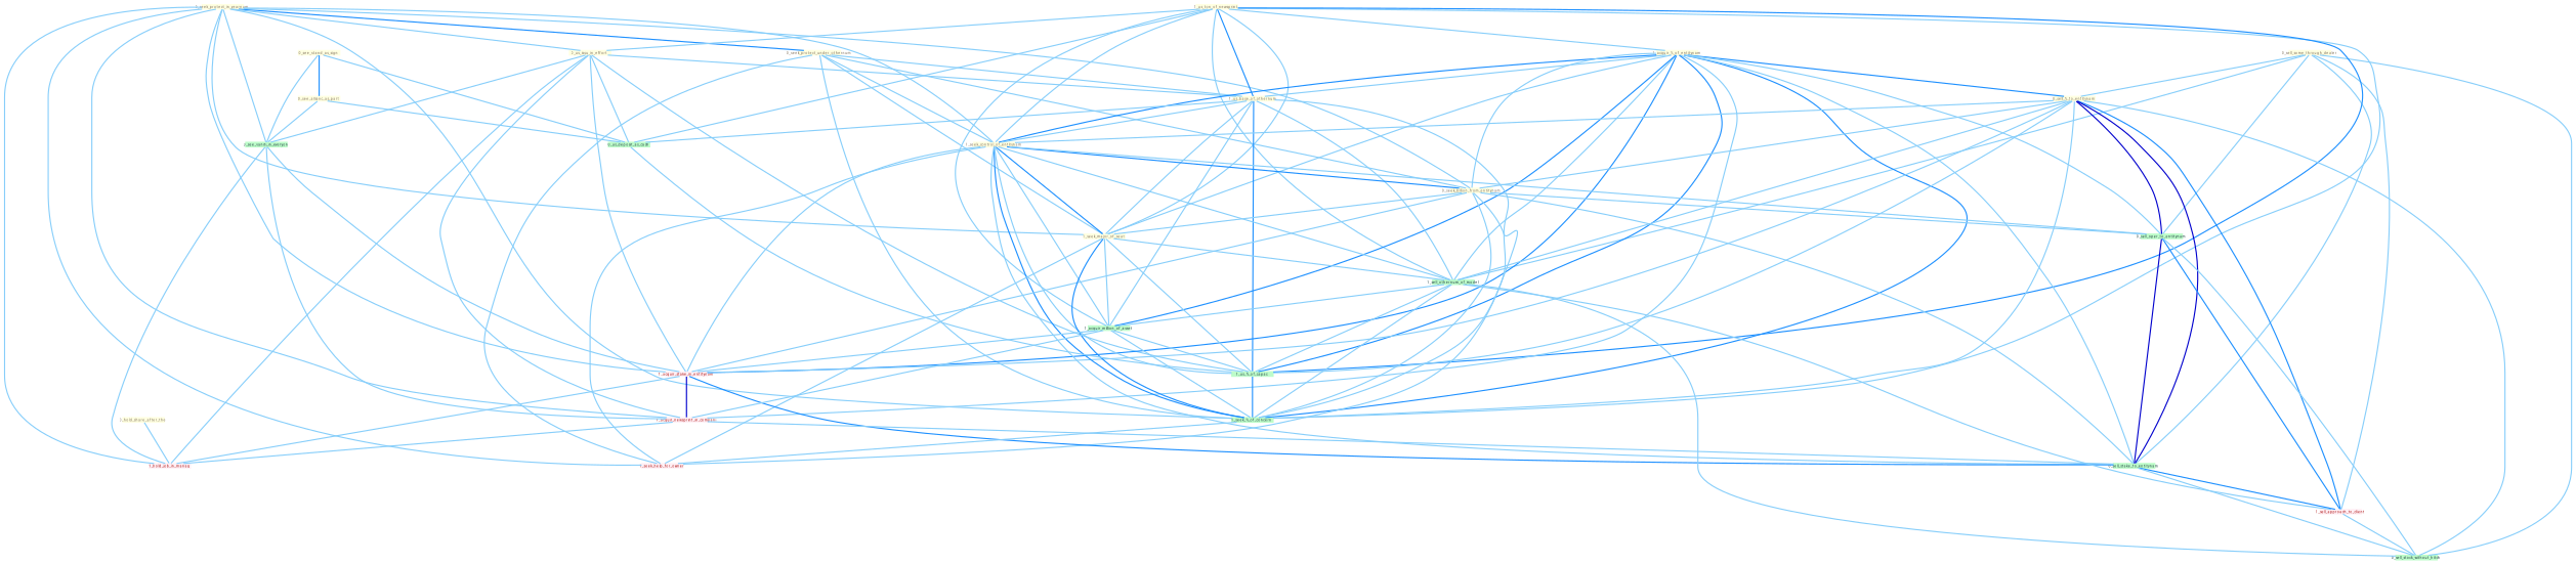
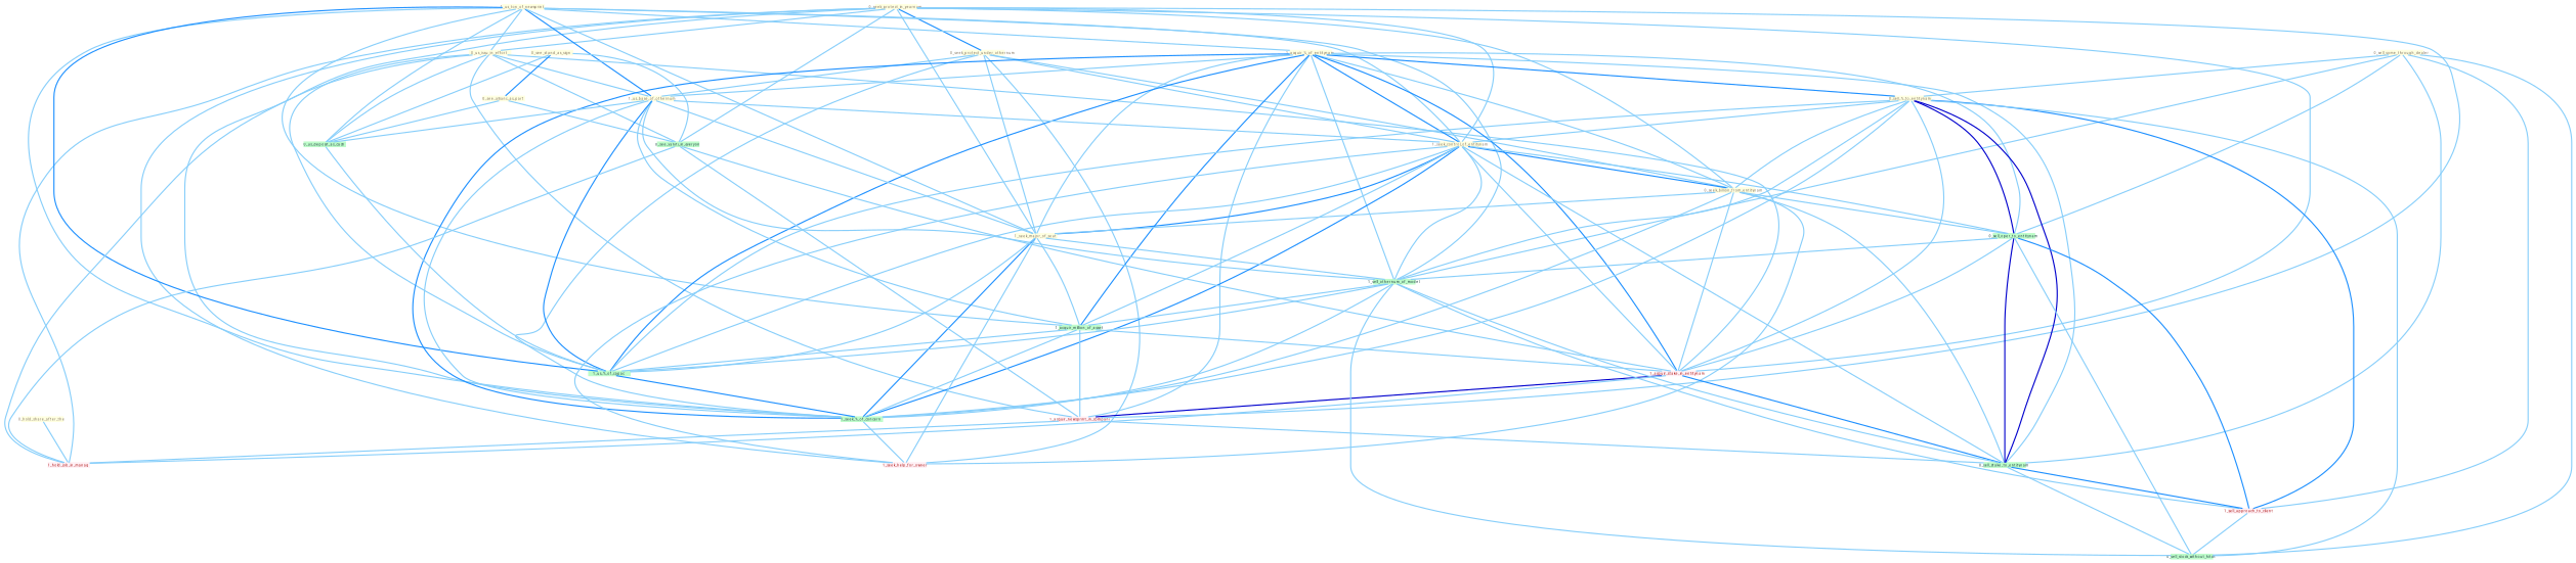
  graph {
    fontname="Roboto Condensed"
    node [color="#ffffe0" fixedsize=true fontcolor="#8b7d6b" fontname="Roboto Condensed" fontsize=4 shape=polygon style=filled]
    edge [color="#87cefa" fontname="Roboto Condensed" w=1]
    "0_seek_protect_in_yearnum " [height=.06 width=.5]
    "0_sell_some_through_dealer " [height=.06 width=.5]
    "0_seek_protect_under_othernum " [height=.06 width=.5]
    "1_us_ton_of_newsprint " [height=.06 width=.5]
    "0_us_issu_in_effort " [height=.06 width=.5]
    "1_acquir_%_of_entitynam " [height=.06 width=.5]
    "0_hold_share_after_the " [height=.06 width=.5]
    "1_us_base_of_othernum " [height=.06 width=.5]
    "0_sell_%_to_entitynam " [height=.06 width=.5]
    "1_seek_control_of_entitynam " [height=.06 width=.5]
    "0_see_stand_as_sign " [height=.06 width=.5]
    "0_seek_billion_from_entitynam " [height=.06 width=.5]
    "0_see_allianc_as_part " [height=.06 width=.5]
    "1_seek_major_of_seat " [height=.06 width=.5]
    "1_acquir_stake_in_entitynam " [color="#fff0f5" fontcolor="#b22222" height=.06 width=.5]
    n16 [color="#fff0f5" fontcolor="#b22222" height=.06 label="1_acquir_newsprint_in_compani" width=.5]
    "1_sell_approach_to_client " [color="#fff0f5" fontcolor="#b22222" height=.06 width=.5]
    "1_hold_job_in_manag " [color="#fff0f5" fontcolor="#b22222" height=.06 width=.5]
    "1_seek_help_for_owner " [color="#fff0f5" fontcolor="#b22222" height=.06 width=.5]
    "0_see_vaniti_in_everyon " [color="#BDFCC9" fontcolor="#2f4f4f" height=.06 width=.5]
    "1_seek_%_of_concern " [color="#BDFCC9" fontcolor="#2f4f4f" height=.06 width=.5]
    "0_sell_oper_to_entitynam " [color="#BDFCC9" fontcolor="#2f4f4f" height=.06 width=.5]
    "1_sell_othernum_of_model " [color="#BDFCC9" fontcolor="#2f4f4f" height=.06 width=.5]
    "0_sell_stake_to_entitynam " [color="#BDFCC9" fontcolor="#2f4f4f" height=.06 width=.5]
    "0_sell_stock_without_hitch " [color="#BDFCC9" fontcolor="#2f4f4f" height=.06 width=.5]
    "1_acquir_million_of_asset " [color="#BDFCC9" fontcolor="#2f4f4f" height=.06 width=.5]
    "0_us_deposit_as_cach " [color="#BDFCC9" fontcolor="#2f4f4f" height=.06 width=.5]
    "1_us_%_of_capac " [color="#BDFCC9" fontcolor="#2f4f4f" height=.06 width=.5]
    subgraph sub_1 {
      "0_seek_protect_in_yearnum "
      "0_sell_some_through_dealer "
      "0_seek_protect_under_othernum "
      "1_us_ton_of_newsprint "
      "0_us_issu_in_effort "
      "1_acquir_%_of_entitynam "
      "0_hold_share_after_the "
      "1_us_base_of_othernum "
      "0_sell_%_to_entitynam "
      "1_seek_control_of_entitynam "
      "0_see_stand_as_sign "
      "0_seek_billion_from_entitynam "
      "0_see_allianc_as_part "
      "1_seek_major_of_seat "
    }
    subgraph sub_2 {
      "1_acquir_stake_in_entitynam "
      n16
      "1_sell_approach_to_client "
      "1_hold_job_in_manag "
      "1_seek_help_for_owner "
    }
    "0_seek_protect_in_yearnum " -- "0_seek_protect_under_othernum " [color="#1e90ff" w=2]
    "0_seek_protect_in_yearnum " -- "0_us_issu_in_effort "
    "0_seek_protect_in_yearnum " -- "1_seek_control_of_entitynam "
    "0_seek_protect_in_yearnum " -- "0_seek_billion_from_entitynam "
    "0_seek_protect_in_yearnum " -- "1_seek_major_of_seat "
    "0_seek_protect_in_yearnum " -- "1_acquir_stake_in_entitynam "
    "0_seek_protect_in_yearnum " -- n16
    "0_seek_protect_in_yearnum " -- "1_hold_job_in_manag "
    "0_seek_protect_in_yearnum " -- "1_seek_help_for_owner "
    "0_seek_protect_in_yearnum " -- "0_see_vaniti_in_everyon "
    "0_seek_protect_in_yearnum " -- "1_seek_%_of_concern "
    "0_sell_some_through_dealer " -- "0_sell_%_to_entitynam "
    "0_sell_some_through_dealer " -- "1_sell_approach_to_client "
    "0_sell_some_through_dealer " -- "0_sell_oper_to_entitynam "
    "0_sell_some_through_dealer " -- "1_sell_othernum_of_model "
    "0_sell_some_through_dealer " -- "0_sell_stake_to_entitynam "
    "0_sell_some_through_dealer " -- "0_sell_stock_without_hitch "
    "0_seek_protect_under_othernum " -- "1_us_base_of_othernum "
    "0_seek_protect_under_othernum " -- "1_seek_control_of_entitynam "
    "0_seek_protect_under_othernum " -- "0_seek_billion_from_entitynam "
    "0_seek_protect_under_othernum " -- "1_seek_major_of_seat "
    "0_seek_protect_under_othernum " -- "1_seek_help_for_owner "
    "0_seek_protect_under_othernum " -- "1_seek_%_of_concern "
    "1_us_ton_of_newsprint " -- "0_us_issu_in_effort "
    "1_us_ton_of_newsprint " -- "1_acquir_%_of_entitynam "
    "1_us_ton_of_newsprint " -- "1_us_base_of_othernum " [color="#1e90ff" w=2]
    "1_us_ton_of_newsprint " -- "1_seek_control_of_entitynam "
    "1_us_ton_of_newsprint " -- "1_seek_major_of_seat "
    "1_us_ton_of_newsprint " -- "1_seek_%_of_concern "
    "1_us_ton_of_newsprint " -- "1_sell_othernum_of_model "
    "1_us_ton_of_newsprint " -- "1_acquir_million_of_asset "
    "1_us_ton_of_newsprint " -- "0_us_deposit_as_cach "
    "1_us_ton_of_newsprint " -- "1_us_%_of_capac " [color="#1e90ff" w=2]
    "0_us_issu_in_effort " -- "1_us_base_of_othernum "
    "0_us_issu_in_effort " -- "1_acquir_stake_in_entitynam "
    "0_us_issu_in_effort " -- n16
    "0_us_issu_in_effort " -- "1_hold_job_in_manag "
    "0_us_issu_in_effort " -- "0_see_vaniti_in_everyon "
    "0_us_issu_in_effort " -- "0_us_deposit_as_cach "
    "0_us_issu_in_effort " -- "1_us_%_of_capac "
    "1_acquir_%_of_entitynam " -- "1_us_base_of_othernum "
    "1_acquir_%_of_entitynam " -- "0_sell_%_to_entitynam " [color="#1e90ff" w=2]
    "1_acquir_%_of_entitynam " -- "1_seek_control_of_entitynam " [color="#1e90ff" w=2]
    "1_acquir_%_of_entitynam " -- "0_seek_billion_from_entitynam "
    "1_acquir_%_of_entitynam " -- "1_seek_major_of_seat "
    "1_acquir_%_of_entitynam " -- "1_acquir_stake_in_entitynam " [color="#1e90ff" w=2]
    "1_acquir_%_of_entitynam " -- n16
    "1_acquir_%_of_entitynam " -- "1_seek_%_of_concern " [color="#1e90ff" w=2]
    "1_acquir_%_of_entitynam " -- "0_sell_oper_to_entitynam "
    "1_acquir_%_of_entitynam " -- "1_sell_othernum_of_model "
    "1_acquir_%_of_entitynam " -- "0_sell_stake_to_entitynam "
    "1_acquir_%_of_entitynam " -- "1_acquir_million_of_asset " [color="#1e90ff" w=2]
    "1_acquir_%_of_entitynam " -- "1_us_%_of_capac " [color="#1e90ff" w=2]
    "0_hold_share_after_the " -- "1_hold_job_in_manag "
    "1_us_base_of_othernum " -- "1_seek_control_of_entitynam "
    "1_us_base_of_othernum " -- "1_seek_major_of_seat "
    "1_us_base_of_othernum " -- "1_seek_%_of_concern "
    "1_us_base_of_othernum " -- "1_sell_othernum_of_model "
    "1_us_base_of_othernum " -- "1_acquir_million_of_asset "
    "1_us_base_of_othernum " -- "0_us_deposit_as_cach "
    "1_us_base_of_othernum " -- "1_us_%_of_capac " [color="#1e90ff" w=2]
    "0_sell_%_to_entitynam " -- "1_seek_control_of_entitynam "
    "0_sell_%_to_entitynam " -- "0_seek_billion_from_entitynam "
    "0_sell_%_to_entitynam " -- "1_acquir_stake_in_entitynam "
    "0_sell_%_to_entitynam " -- "1_sell_approach_to_client " [color="#1e90ff" w=2]
    "0_sell_%_to_entitynam " -- "1_seek_%_of_concern "
    "0_sell_%_to_entitynam " -- "0_sell_oper_to_entitynam " [color="#0000cd" w=3]
    "0_sell_%_to_entitynam " -- "1_sell_othernum_of_model "
    "0_sell_%_to_entitynam " -- "0_sell_stake_to_entitynam " [color="#0000cd" w=3]
    "0_sell_%_to_entitynam " -- "0_sell_stock_without_hitch "
    "0_sell_%_to_entitynam " -- "1_us_%_of_capac "
    "1_seek_control_of_entitynam " -- "0_seek_billion_from_entitynam " [color="#1e90ff" w=2]
    "1_seek_control_of_entitynam " -- "1_seek_major_of_seat " [color="#1e90ff" w=2]
    "1_seek_control_of_entitynam " -- "1_acquir_stake_in_entitynam "
    "1_seek_control_of_entitynam " -- "1_seek_help_for_owner "
    "1_seek_control_of_entitynam " -- "1_seek_%_of_concern " [color="#1e90ff" w=2]
    "1_seek_control_of_entitynam " -- "0_sell_oper_to_entitynam "
    "1_seek_control_of_entitynam " -- "1_sell_othernum_of_model "
    "1_seek_control_of_entitynam " -- "0_sell_stake_to_entitynam "
    "1_seek_control_of_entitynam " -- "1_acquir_million_of_asset "
    "1_seek_control_of_entitynam " -- "1_us_%_of_capac "
    "0_see_stand_as_sign " -- "0_see_allianc_as_part " [color="#1e90ff" w=2]
    "0_see_stand_as_sign " -- "0_see_vaniti_in_everyon "
    "0_see_stand_as_sign " -- "0_us_deposit_as_cach "
    "0_seek_billion_from_entitynam " -- "1_seek_major_of_seat "
    "0_seek_billion_from_entitynam " -- "1_acquir_stake_in_entitynam "
    "0_seek_billion_from_entitynam " -- "1_seek_help_for_owner "
    "0_seek_billion_from_entitynam " -- "1_seek_%_of_concern "
    "0_seek_billion_from_entitynam " -- "0_sell_oper_to_entitynam "
    "0_seek_billion_from_entitynam " -- "0_sell_stake_to_entitynam "
    "0_see_allianc_as_part " -- "0_see_vaniti_in_everyon "
    "0_see_allianc_as_part " -- "0_us_deposit_as_cach "
    "1_seek_major_of_seat " -- "1_seek_help_for_owner "
    "1_seek_major_of_seat " -- "1_seek_%_of_concern " [color="#1e90ff" w=2]
    "1_seek_major_of_seat " -- "1_sell_othernum_of_model "
    "1_seek_major_of_seat " -- "1_acquir_million_of_asset "
    "1_seek_major_of_seat " -- "1_us_%_of_capac "
    "1_acquir_stake_in_entitynam " -- n16 [color="#0000cd" w=3]
    "1_acquir_stake_in_entitynam " -- "1_hold_job_in_manag "
    "1_acquir_stake_in_entitynam " -- "0_sell_stake_to_entitynam " [color="#1e90ff" w=2]
    n16 -- "1_hold_job_in_manag "
    n16 -- "0_sell_stake_to_entitynam "
    "1_sell_approach_to_client " -- "0_sell_stock_without_hitch "
    "0_see_vaniti_in_everyon " -- "1_acquir_stake_in_entitynam "
    "0_see_vaniti_in_everyon " -- n16
    "0_see_vaniti_in_everyon " -- "1_hold_job_in_manag "
    "1_seek_%_of_concern " -- "1_seek_help_for_owner "
+   "0_sell_oper_to_entitynam " -- "1_acquir_stake_in_entitynam "
    "0_sell_oper_to_entitynam " -- "1_sell_approach_to_client " [color="#1e90ff" w=2]
+   "0_sell_oper_to_entitynam " -- "1_sell_othernum_of_model "
    "0_sell_oper_to_entitynam " -- "0_sell_stake_to_entitynam " [color="#0000cd" w=3]
    "0_sell_oper_to_entitynam " -- "0_sell_stock_without_hitch "
    "1_sell_othernum_of_model " -- "1_sell_approach_to_client "
    "1_sell_othernum_of_model " -- "1_seek_%_of_concern "
+   "1_sell_othernum_of_model " -- "0_sell_stake_to_entitynam "
    "1_sell_othernum_of_model " -- "0_sell_stock_without_hitch "
    "1_sell_othernum_of_model " -- "1_acquir_million_of_asset "
    "1_sell_othernum_of_model " -- "1_us_%_of_capac "
    "0_sell_stake_to_entitynam " -- "1_sell_approach_to_client " [color="#1e90ff" w=2]
    "0_sell_stake_to_entitynam " -- "0_sell_stock_without_hitch "
    "1_acquir_million_of_asset " -- "1_acquir_stake_in_entitynam "
    "1_acquir_million_of_asset " -- n16
    "1_acquir_million_of_asset " -- "1_seek_%_of_concern "
    "1_acquir_million_of_asset " -- "1_us_%_of_capac "
    "0_us_deposit_as_cach " -- "1_us_%_of_capac "
    "1_us_%_of_capac " -- "1_seek_%_of_concern " [color="#1e90ff" w=2]
  }
